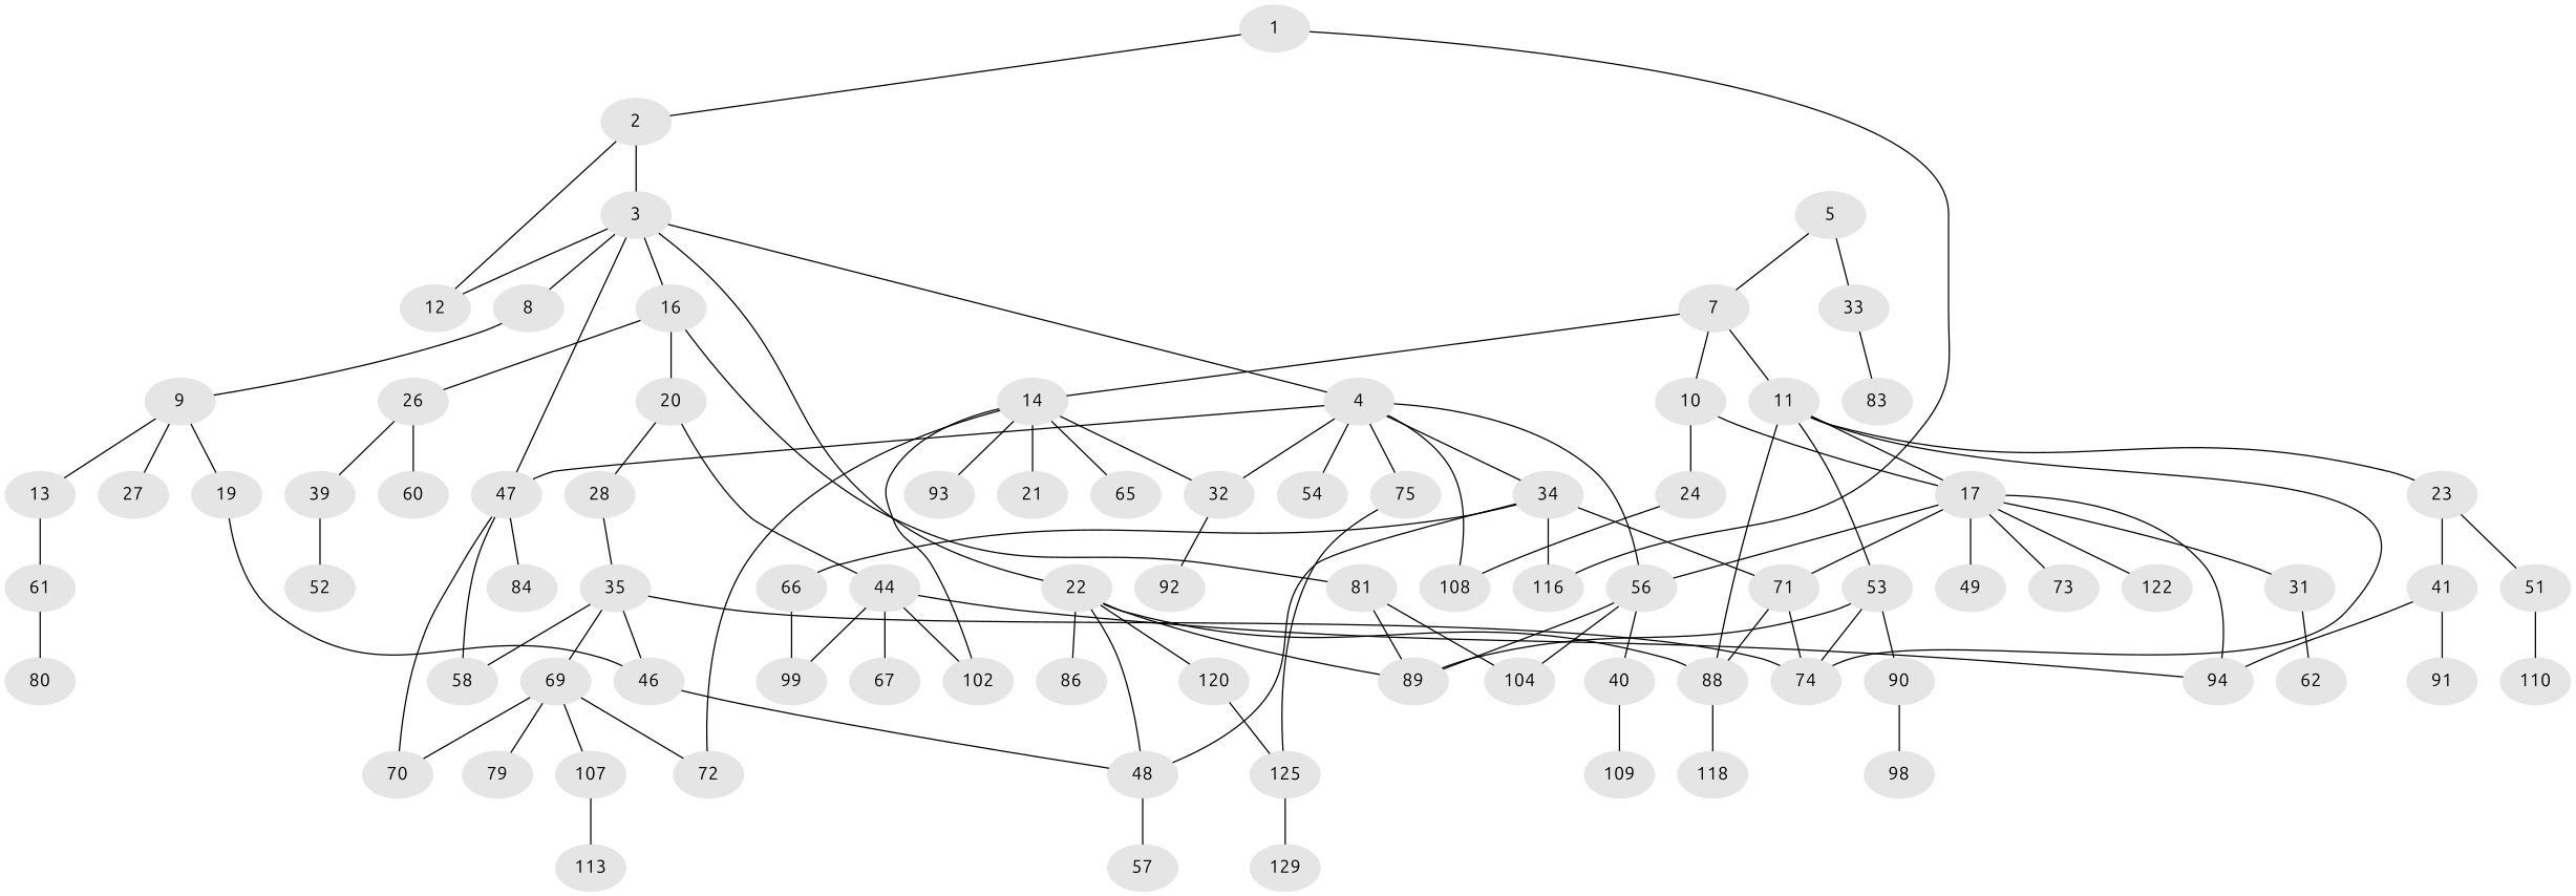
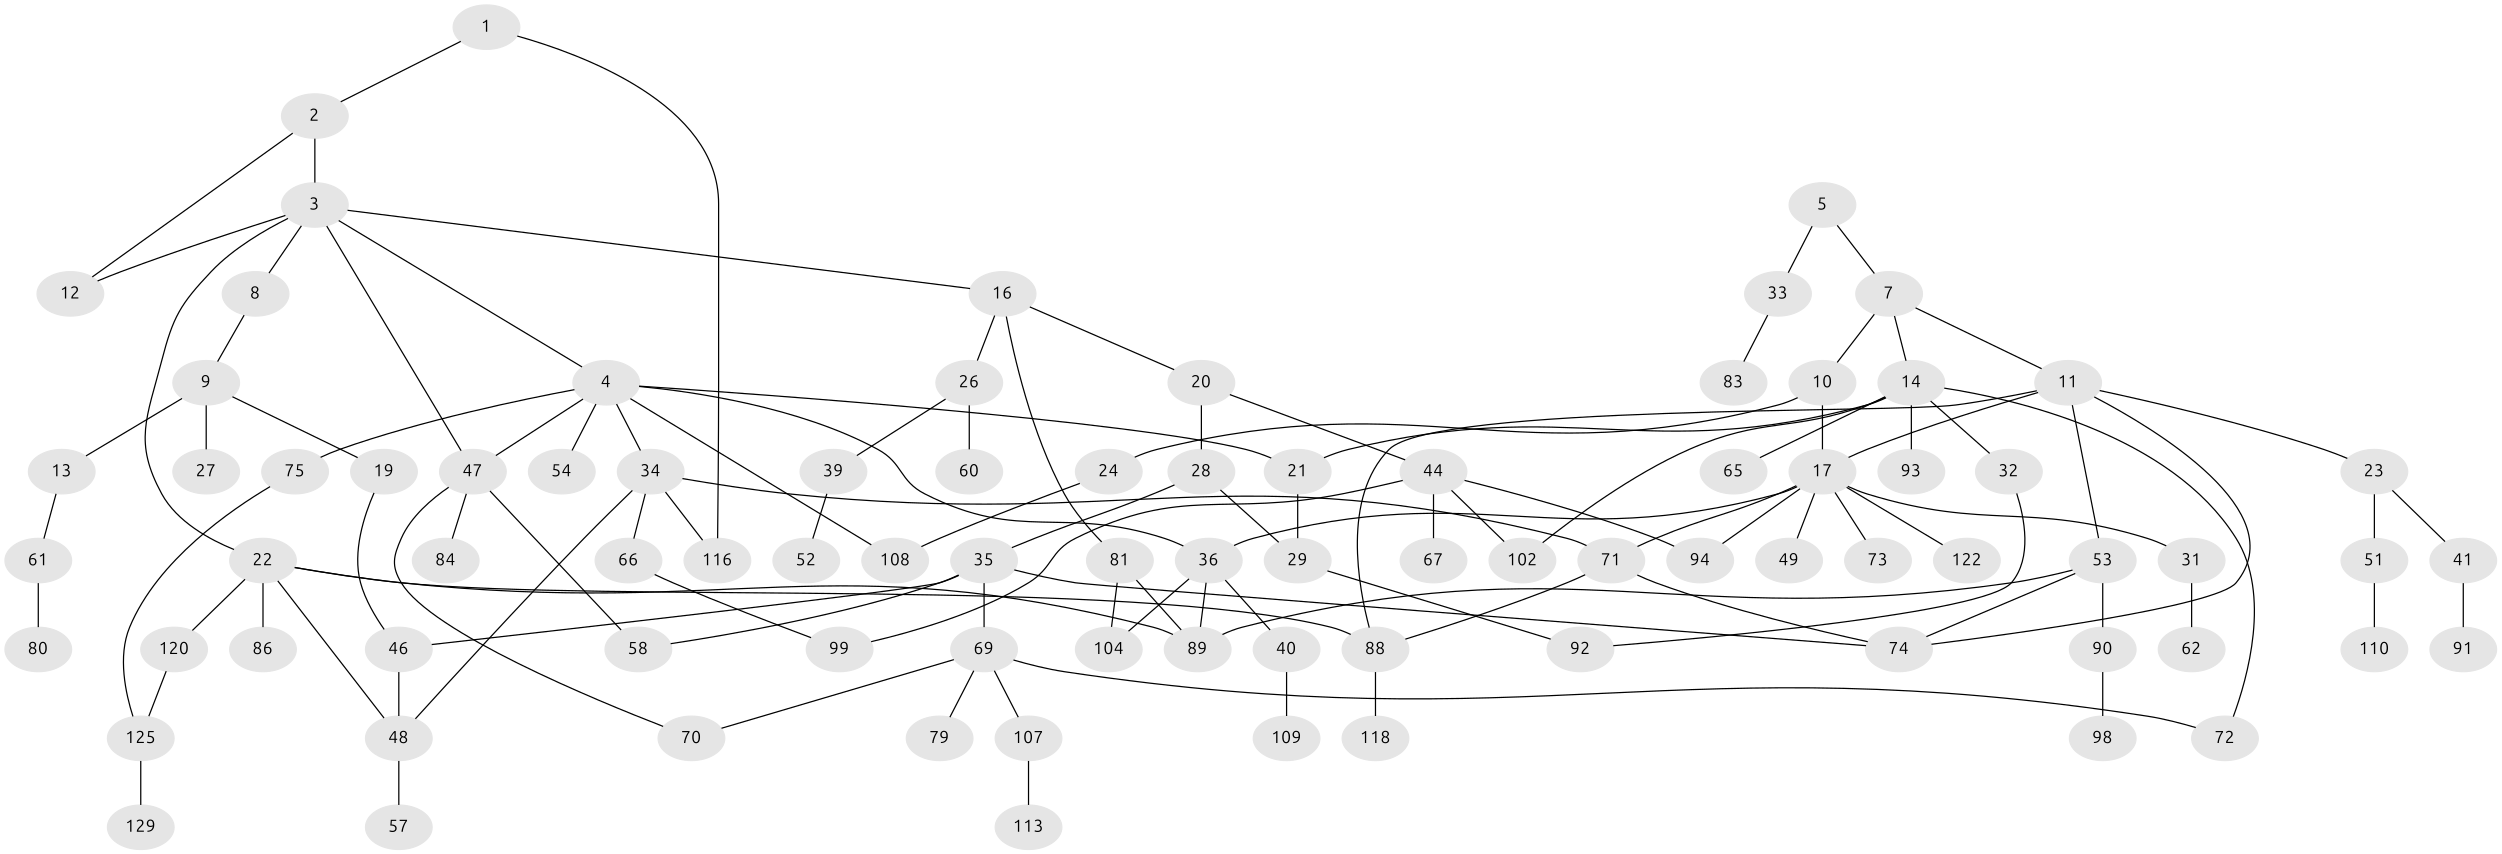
  graph {
    fontname=Ubuntu
    node [color=gray90 fontname=Ubuntu style=filled]
    edge [fontname=Ubuntu]
    1 [super="+45"]
    2 [super="+108"]
    116
    3
    12
    4 [super="+55"]
    8 [super="+119"]
    16 [super="+18"]
    22 [super="+56"]
    47 [super="+78"]
    21
    34 [super="+101"]
-   36 [super="+38" label=56]
+   36 [super="+38"]
    54
    75
    n16 [label=108]
    5 [super="+6"]
    7 [super="+25"]
    n19 [label=33 super="+77"]
    9 [super="+95"]
    20
    26 [super="+97"]
    81 [super="+115"]
    88 [super="+130"]
    48 [super="+63"]
    86
    89 [super="+100"]
    120
    58
    70
    84
+   29 [super="+30"]
    71 [super="+82"]
    66 [super="+117"]
    40 [super="+103"]
    104
    125 [super="+128"]
    10 [super="+33"]
    11 [super="+87"]
    14 [super="+15"]
    83
    17 [super="+50"]
    24 [super="+69"]
    23
    53
    74 [super="+96"]
    32
    65
    72 [super="+106"]
    93 [super="+112"]
    102
    13
    19 [super="+68"]
    27
    61 [super="+92"]
    46
    31
    49
    73
    94 [super="+114"]
    122
    41 [super="+64"]
    51 [super="+111"]
    90 [super="+124"]
    118
    80
    n67 [label=92]
    28
    44 [super="+76"]
    39 [super="+121"]
    60
    62
    35 [super="+37"]
    67
    99
    57 [super="+127"]
    91
    110
    52
    n80 [label=69 super="+123"]
    79
    107 [super="+126"]
    109
    129
    98
    113
    1 -- 2
    1 -- 116
    2 -- 3
    2 -- 12
    3 -- 12
    3 -- 4
    3 -- 8
    3 -- 16
    3 -- 22
    3 -- 47
    4 -- 47
-   4 -- 32
+   4 -- 21
    4 -- 34
    4 -- 36
    4 -- 54
    4 -- 75
    4 -- n16
    8 -- 9
    16 -- 20
    16 -- 26
    16 -- 81
    22 -- 88
    22 -- 48
    22 -- 86
    22 -- 89
    22 -- 120
    47 -- 58
    47 -- 70
    47 -- 84
+   21 -- 29
    34 -- 116
    34 -- 48
    34 -- 71
    34 -- 66
    36 -- 89
    36 -- 40
    36 -- 104
    75 -- 125
    5 -- 7
    5 -- n19
    7 -- 10
    7 -- 11
    7 -- 14
    n19 -- 83
    9 -- 13
    9 -- 19
    9 -- 27
    20 -- 28
    20 -- 44
    26 -- 39
    26 -- 60
    81 -- 89
    81 -- 104
    88 -- 118
    48 -- 57
    120 -- 125
+   29 -- n67
    71 -- 88
    71 -- 74
    66 -- 99
    40 -- 109
    125 -- 129
    10 -- 17
    10 -- 24
    11 -- 88
    11 -- 17
    11 -- 23
    11 -- 53
    11 -- 74
    14 -- 21
    14 -- 32
    14 -- 65
    14 -- 72
    14 -- 93
    14 -- 102
    17 -- 36
    17 -- 71
    17 -- 31
    17 -- 49
    17 -- 73
    17 -- 94
    17 -- 122
    24 -- n16
    23 -- 41
    23 -- 51
    53 -- 89
    53 -- 74
    53 -- 90
    32 -- n67
    13 -- 61
    19 -- 46
    61 -- 80
    46 -- 48
    31 -- 62
-   41 -- 94
    41 -- 91
    51 -- 110
    90 -- 98
+   28 -- 29
    28 -- 35
    44 -- 102
    44 -- 94
    44 -- 67
    44 -- 99
    39 -- 52
    35 -- 58
    35 -- 74
    35 -- 46
    35 -- n80
    n80 -- 70
    n80 -- 72
    n80 -- 79
    n80 -- 107
    107 -- 113
  }
